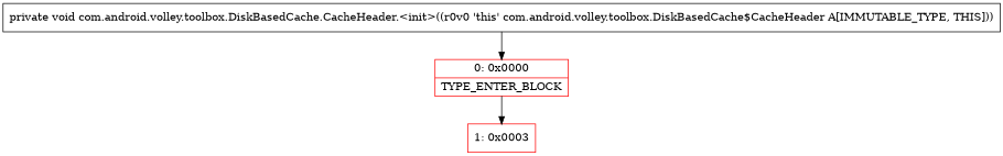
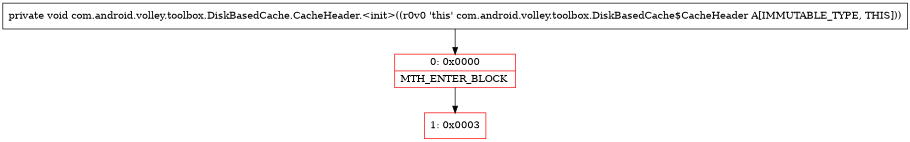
  digraph {
    node [color=red shape=record]
-   n1 [label="{0\:\ 0x0000|TYPE_ENTER_BLOCK\l}"]
+   n1 [label="{0\:\ 0x0000|MTH_ENTER_BLOCK\l}"]
    n2 [label="{1\:\ 0x0003}"]
    n3 [label="{private void com.android.volley.toolbox.DiskBasedCache.CacheHeader.\<init\>((r0v0 'this' com.android.volley.toolbox.DiskBasedCache$CacheHeader A[IMMUTABLE_TYPE, THIS])) }" color=""]
    subgraph cluster_1 {
      label="R(0)"
    }
    n1 -> n2
    n3 -> n1
  }
